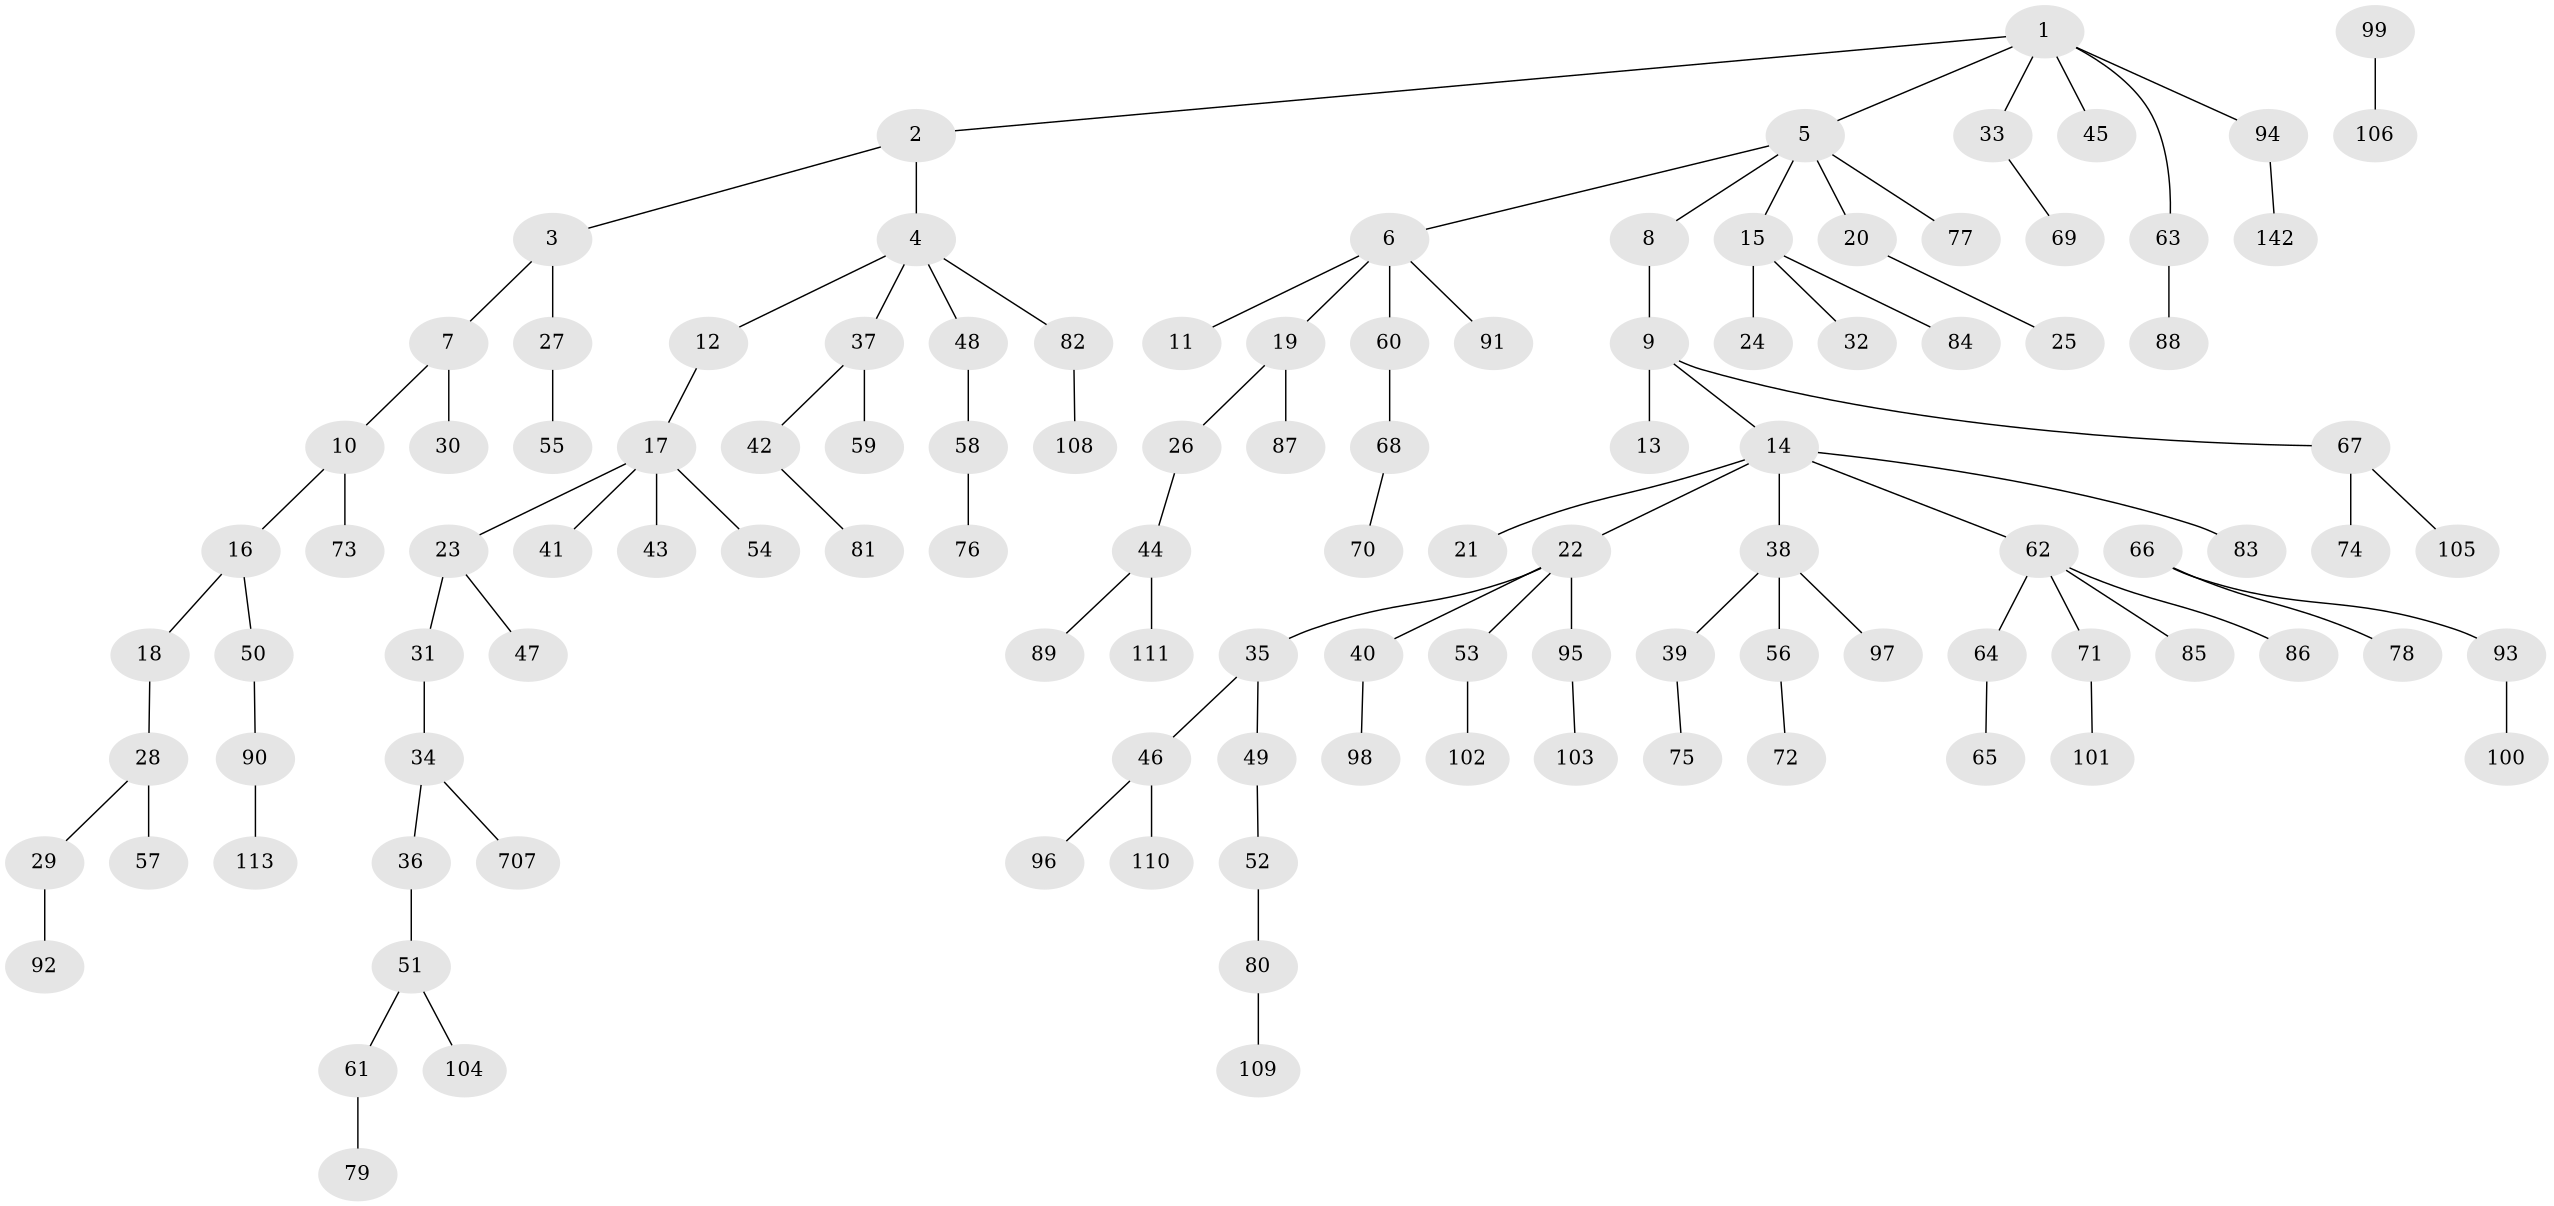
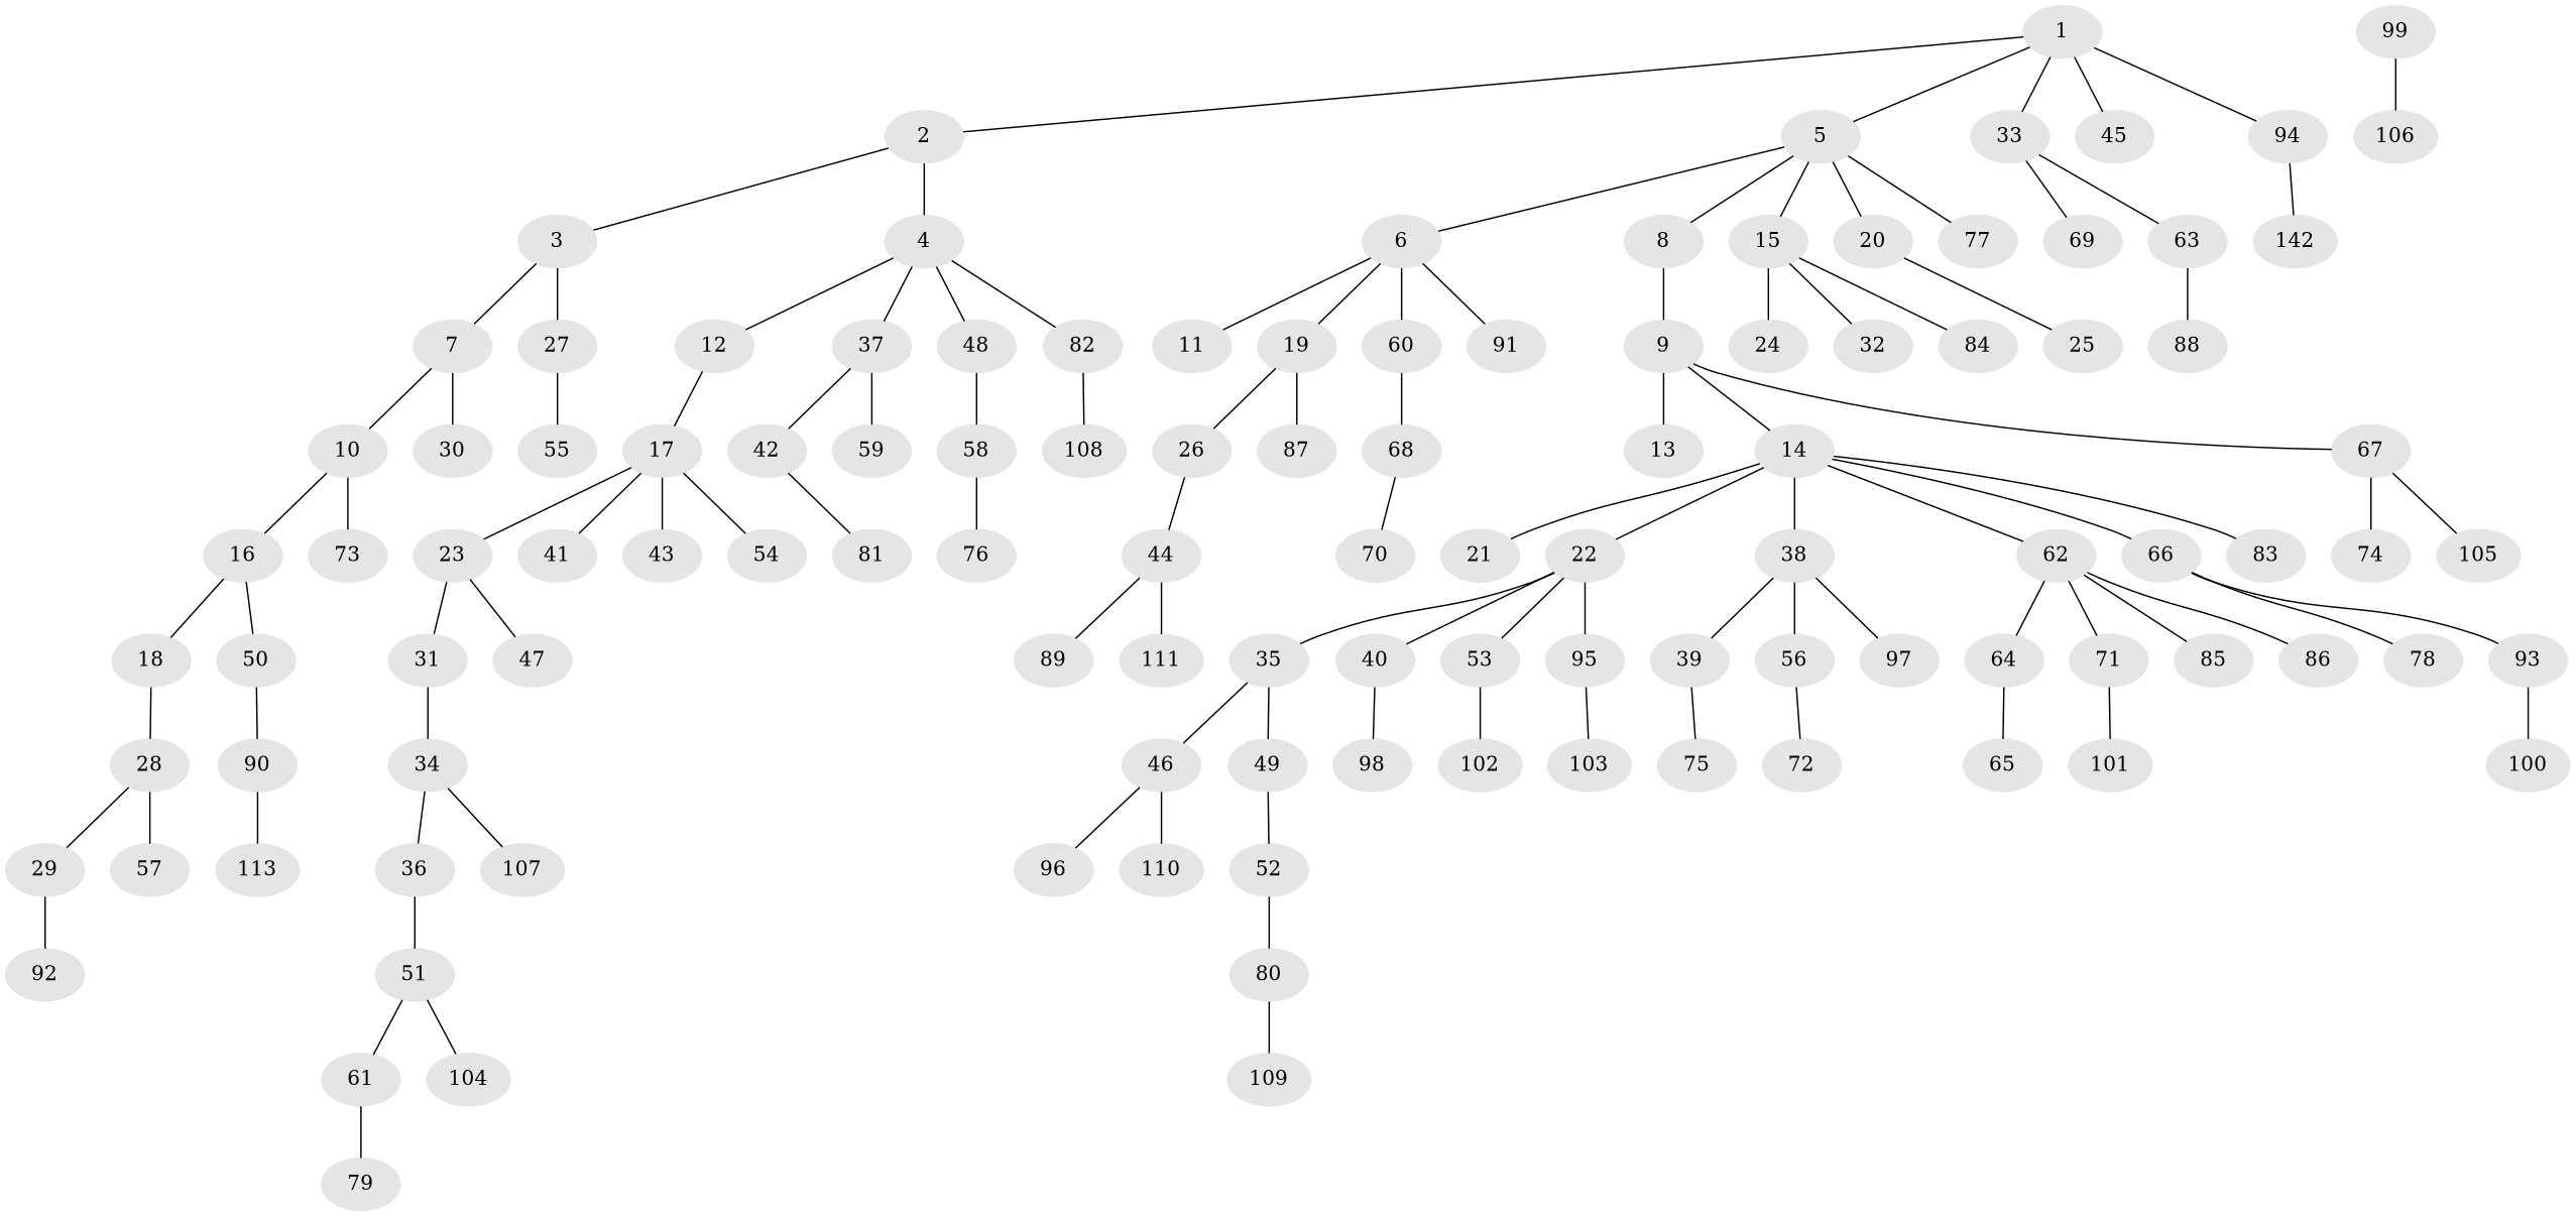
  graph {
    node [color=gray90 style=filled]
    1
    2
    5
    33
    45
    63
    94
    3
    4
    6
    8
    15
    20
    77
    69
    88
    n17 [label=142]
    7
    27
    12
    37
    48
    82
    10
    30
    55
    17
    42
    59
    58
    108
    11
    19
    60
    91
    9
    24
    32
    84
    25
    26
    87
    68
    16
    73
    13
    14
    67
    21
    22
    38
    62
    66
    83
    74
    105
    18
    50
    23
    41
    43
    54
    35
    40
    53
    95
    39
    56
    97
    64
    71
    85
    86
    78
    93
    28
    90
    31
    47
    29
    57
    44
    46
    49
    98
    102
    103
    34
    89
    111
    92
    36
-   107 [label=707]
+   107
    51
    96
    110
    52
    61
    104
    81
    75
    72
    76
    80
    113
    79
    109
    70
    65
    101
    100
    99
    106
    1 -- 2
    1 -- 5
    1 -- 33
    1 -- 45
-   1 -- 63
+   33 -- 63
    1 -- 94
    2 -- 3
    2 -- 4
    5 -- 6
    5 -- 8
    5 -- 15
    5 -- 20
    5 -- 77
    33 -- 69
    63 -- 88
    94 -- n17
    3 -- 7
    3 -- 27
    4 -- 12
    4 -- 37
    4 -- 48
    4 -- 82
    6 -- 11
    6 -- 19
    6 -- 60
    6 -- 91
    8 -- 9
    15 -- 24
    15 -- 32
    15 -- 84
    20 -- 25
    7 -- 10
    7 -- 30
    27 -- 55
    12 -- 17
    37 -- 42
    37 -- 59
    48 -- 58
    82 -- 108
    10 -- 16
    10 -- 73
    17 -- 23
    17 -- 41
    17 -- 43
    17 -- 54
    42 -- 81
    58 -- 76
    19 -- 26
    19 -- 87
    60 -- 68
    9 -- 13
    9 -- 14
    9 -- 67
    26 -- 44
    68 -- 70
    16 -- 18
    16 -- 50
    14 -- 21
    14 -- 22
    14 -- 38
    14 -- 62
+   14 -- 66
    14 -- 83
    67 -- 74
    67 -- 105
    22 -- 35
    22 -- 40
    22 -- 53
    22 -- 95
    38 -- 39
    38 -- 56
    38 -- 97
    62 -- 64
    62 -- 71
    62 -- 85
    62 -- 86
    66 -- 78
    66 -- 93
    18 -- 28
    50 -- 90
    23 -- 31
    23 -- 47
    35 -- 46
    35 -- 49
    40 -- 98
    53 -- 102
    95 -- 103
    39 -- 75
    56 -- 72
    64 -- 65
    71 -- 101
    93 -- 100
    28 -- 29
    28 -- 57
    90 -- 113
    31 -- 34
    29 -- 92
    44 -- 89
    44 -- 111
    46 -- 96
    46 -- 110
    49 -- 52
    34 -- 36
    34 -- 107
    36 -- 51
    51 -- 61
    51 -- 104
    52 -- 80
    61 -- 79
    80 -- 109
    99 -- 106
  }
